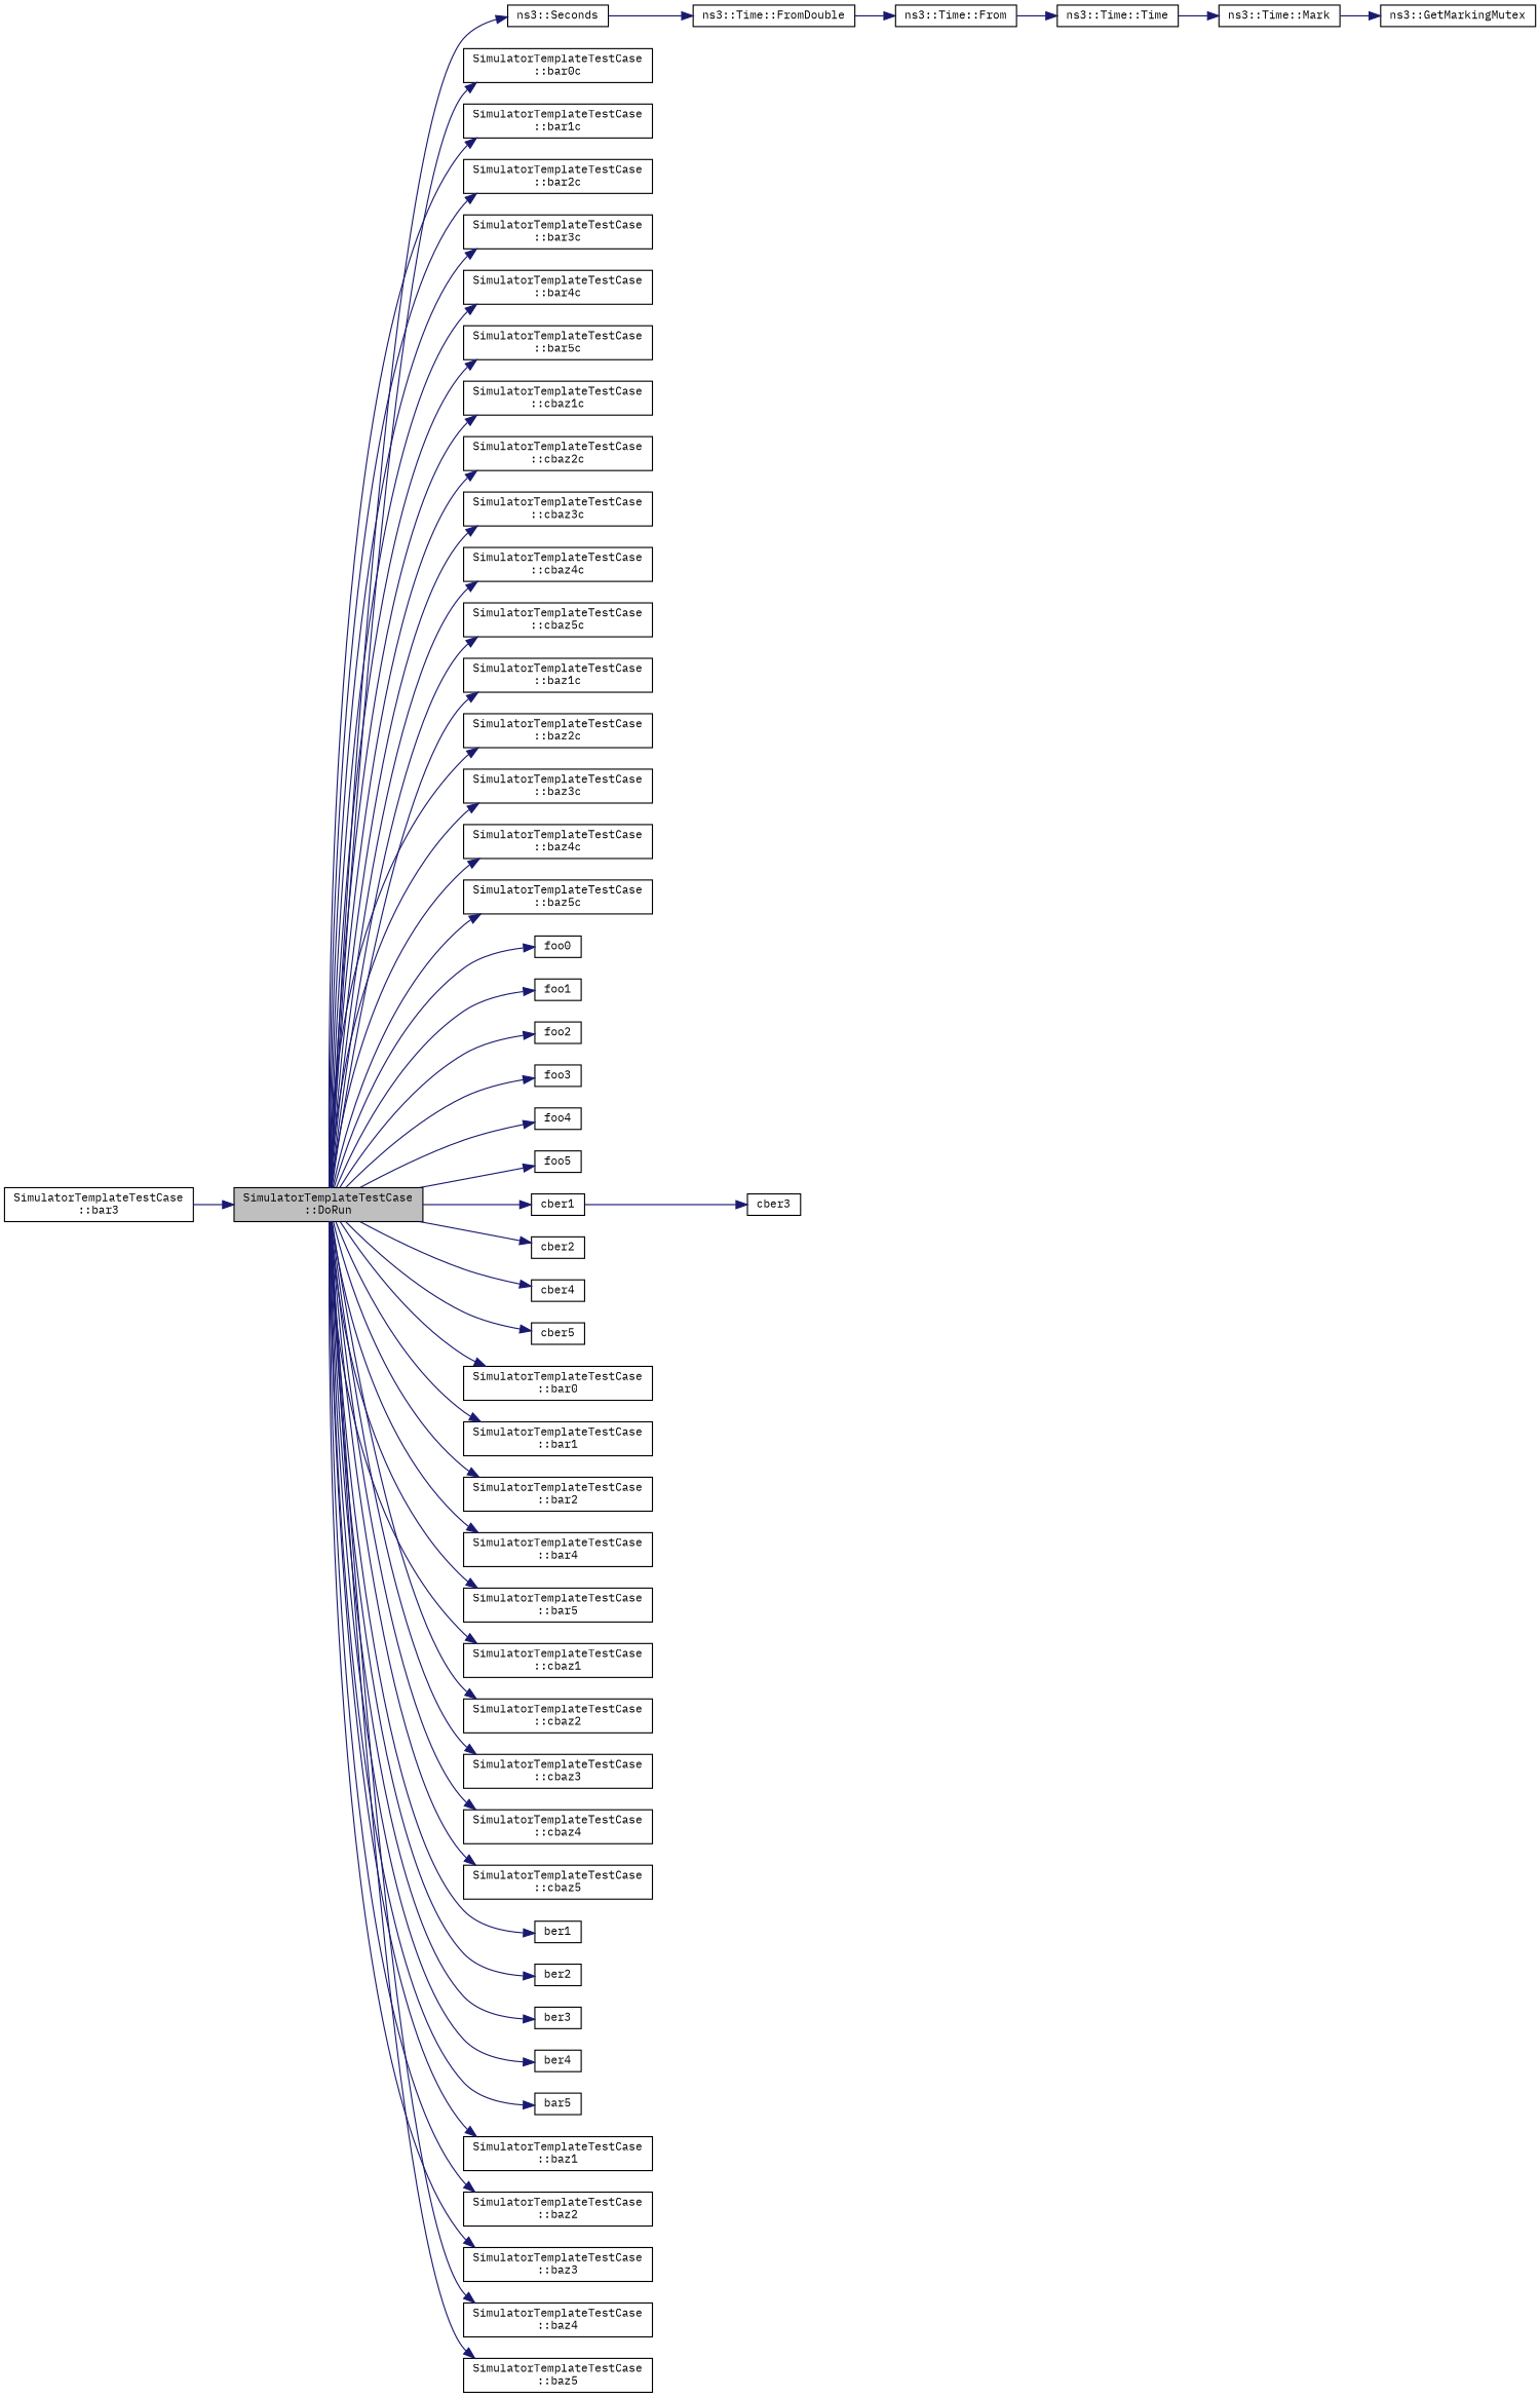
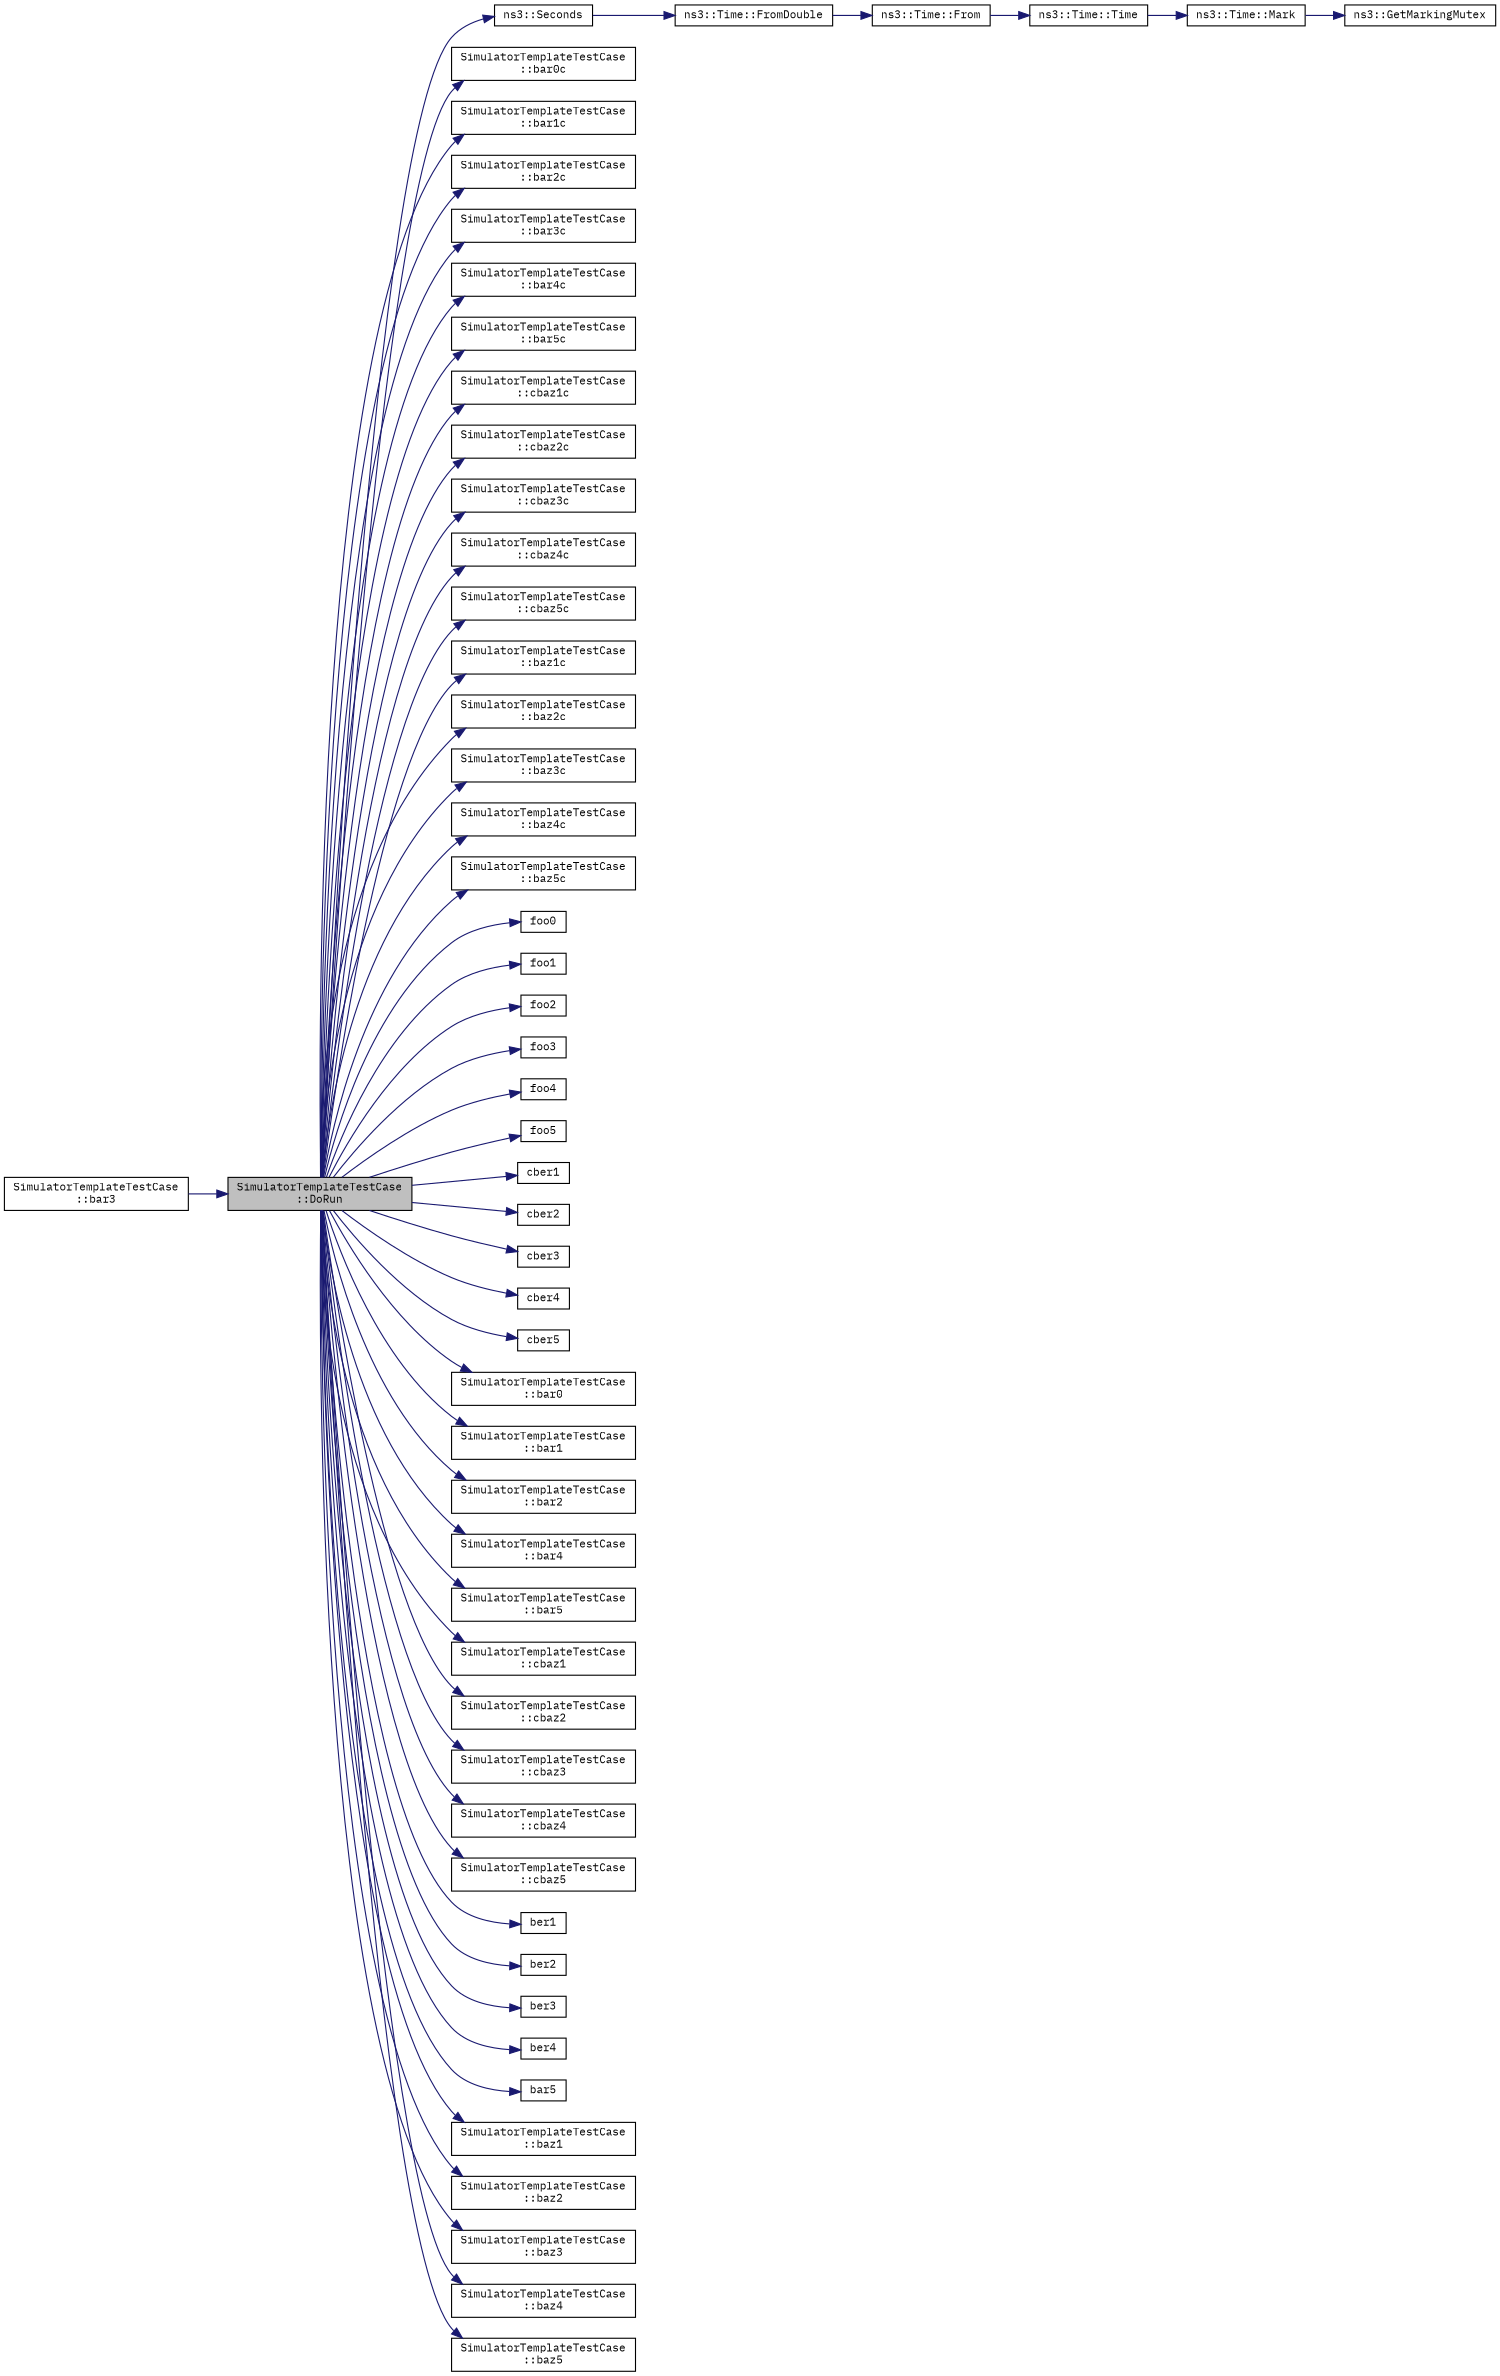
  digraph {
    fontname="IBM Plex Mono"
    rankdir=LR
    node [color=black fillcolor=white fontname="IBM Plex Mono" fontsize=10 shape=record style=filled]
    edge [color=midnightblue fontname="IBM Plex Mono" fontsize=10 labelfontname=Helvetica labelfontsize=10 style=solid]
    n1 [fillcolor=grey75 fontcolor=black height=0.2 label="SimulatorTemplateTestCase\l::DoRun" width=0.4]
    n2 [height=0.2 label="ns3::Seconds" width=0.4]
    n3 [height=0.2 label="SimulatorTemplateTestCase\l::bar0c" width=0.4]
    n4 [height=0.2 label="SimulatorTemplateTestCase\l::bar1c" width=0.4]
    n5 [height=0.2 label="SimulatorTemplateTestCase\l::bar2c" width=0.4]
    n6 [height=0.2 label="SimulatorTemplateTestCase\l::bar3c" width=0.4]
    n7 [height=0.2 label="SimulatorTemplateTestCase\l::bar4c" width=0.4]
    n8 [height=0.2 label="SimulatorTemplateTestCase\l::bar5c" width=0.4]
    n9 [height=0.2 label="SimulatorTemplateTestCase\l::cbaz1c" width=0.4]
    n10 [height=0.2 label="SimulatorTemplateTestCase\l::cbaz2c" width=0.4]
    n11 [height=0.2 label="SimulatorTemplateTestCase\l::cbaz3c" width=0.4]
    n12 [height=0.2 label="SimulatorTemplateTestCase\l::cbaz4c" width=0.4]
    n13 [height=0.2 label="SimulatorTemplateTestCase\l::cbaz5c" width=0.4]
    n14 [height=0.2 label="SimulatorTemplateTestCase\l::baz1c" width=0.4]
    n15 [height=0.2 label="SimulatorTemplateTestCase\l::baz2c" width=0.4]
    n16 [height=0.2 label="SimulatorTemplateTestCase\l::baz3c" width=0.4]
    n17 [height=0.2 label="SimulatorTemplateTestCase\l::baz4c" width=0.4]
    n18 [height=0.2 label="SimulatorTemplateTestCase\l::baz5c" width=0.4]
    n19 [height=0.2 label=foo0 width=0.4]
    n20 [height=0.2 label=foo1 width=0.4]
    n21 [height=0.2 label=foo2 width=0.4]
    n22 [height=0.2 label=foo3 width=0.4]
    n23 [height=0.2 label=foo4 width=0.4]
    n24 [height=0.2 label=foo5 width=0.4]
    n25 [height=0.2 label=cber1 width=0.4]
    n26 [height=0.2 label=cber2 width=0.4]
    n27 [height=0.2 label=cber3 width=0.4]
    n28 [height=0.2 label=cber4 width=0.4]
    n29 [height=0.2 label=cber5 width=0.4]
    n30 [height=0.2 label="SimulatorTemplateTestCase\l::bar0" width=0.4]
    n31 [height=0.2 label="SimulatorTemplateTestCase\l::bar1" width=0.4]
    n32 [height=0.2 label="SimulatorTemplateTestCase\l::bar2" width=0.4]
    n33 [height=0.2 label="SimulatorTemplateTestCase\l::bar4" width=0.4]
    n34 [height=0.2 label="SimulatorTemplateTestCase\l::bar5" width=0.4]
    n35 [height=0.2 label="SimulatorTemplateTestCase\l::cbaz1" width=0.4]
    n36 [height=0.2 label="SimulatorTemplateTestCase\l::cbaz2" width=0.4]
    n37 [height=0.2 label="SimulatorTemplateTestCase\l::cbaz3" width=0.4]
    n38 [height=0.2 label="SimulatorTemplateTestCase\l::cbaz4" width=0.4]
    n39 [height=0.2 label="SimulatorTemplateTestCase\l::cbaz5" width=0.4]
    n40 [height=0.2 label=ber1 width=0.4]
    n41 [height=0.2 label=ber2 width=0.4]
    n42 [height=0.2 label=ber3 width=0.4]
    n43 [height=0.2 label=ber4 width=0.4]
    n44 [height=0.2 label=bar5 width=0.4]
    n45 [height=0.2 label="SimulatorTemplateTestCase\l::baz1" width=0.4]
    n46 [height=0.2 label="SimulatorTemplateTestCase\l::baz2" width=0.4]
    n47 [height=0.2 label="SimulatorTemplateTestCase\l::baz3" width=0.4]
    n48 [height=0.2 label="SimulatorTemplateTestCase\l::baz4" width=0.4]
    n49 [height=0.2 label="SimulatorTemplateTestCase\l::baz5" width=0.4]
    n50 [height=0.2 label="ns3::Time::FromDouble" width=0.4]
    n51 [height=0.2 label="SimulatorTemplateTestCase\l::bar3" width=0.4]
    n52 [height=0.2 label="ns3::Time::From" width=0.4]
    n53 [height=0.2 label="ns3::Time::Time" width=0.4]
    n54 [height=0.2 label="ns3::Time::Mark" width=0.4]
    n55 [height=0.2 label="ns3::GetMarkingMutex" width=0.4]
    n1 -> n2
    n1 -> n3
    n1 -> n4
    n1 -> n5
    n1 -> n6
    n1 -> n7
    n1 -> n8
    n1 -> n9
    n1 -> n10
    n1 -> n11
    n1 -> n12
    n1 -> n13
    n1 -> n14
    n1 -> n15
    n1 -> n16
    n1 -> n17
    n1 -> n18
    n1 -> n19
    n1 -> n20
    n1 -> n21
    n1 -> n22
    n1 -> n23
    n1 -> n24
    n1 -> n25
    n1 -> n26
-   n25 -> n27
+   n1 -> n27
    n1 -> n28
    n1 -> n29
    n1 -> n30
    n1 -> n31
    n1 -> n32
    n1 -> n33
    n1 -> n34
    n1 -> n35
    n1 -> n36
    n1 -> n37
    n1 -> n38
    n1 -> n39
    n1 -> n40
    n1 -> n41
    n1 -> n42
    n1 -> n43
    n1 -> n44
    n1 -> n45
    n1 -> n46
    n1 -> n47
    n1 -> n48
    n1 -> n49
    n2 -> n50
    n50 -> n52
    n51 -> n1
    n52 -> n53
    n53 -> n54
    n54 -> n55
  }
